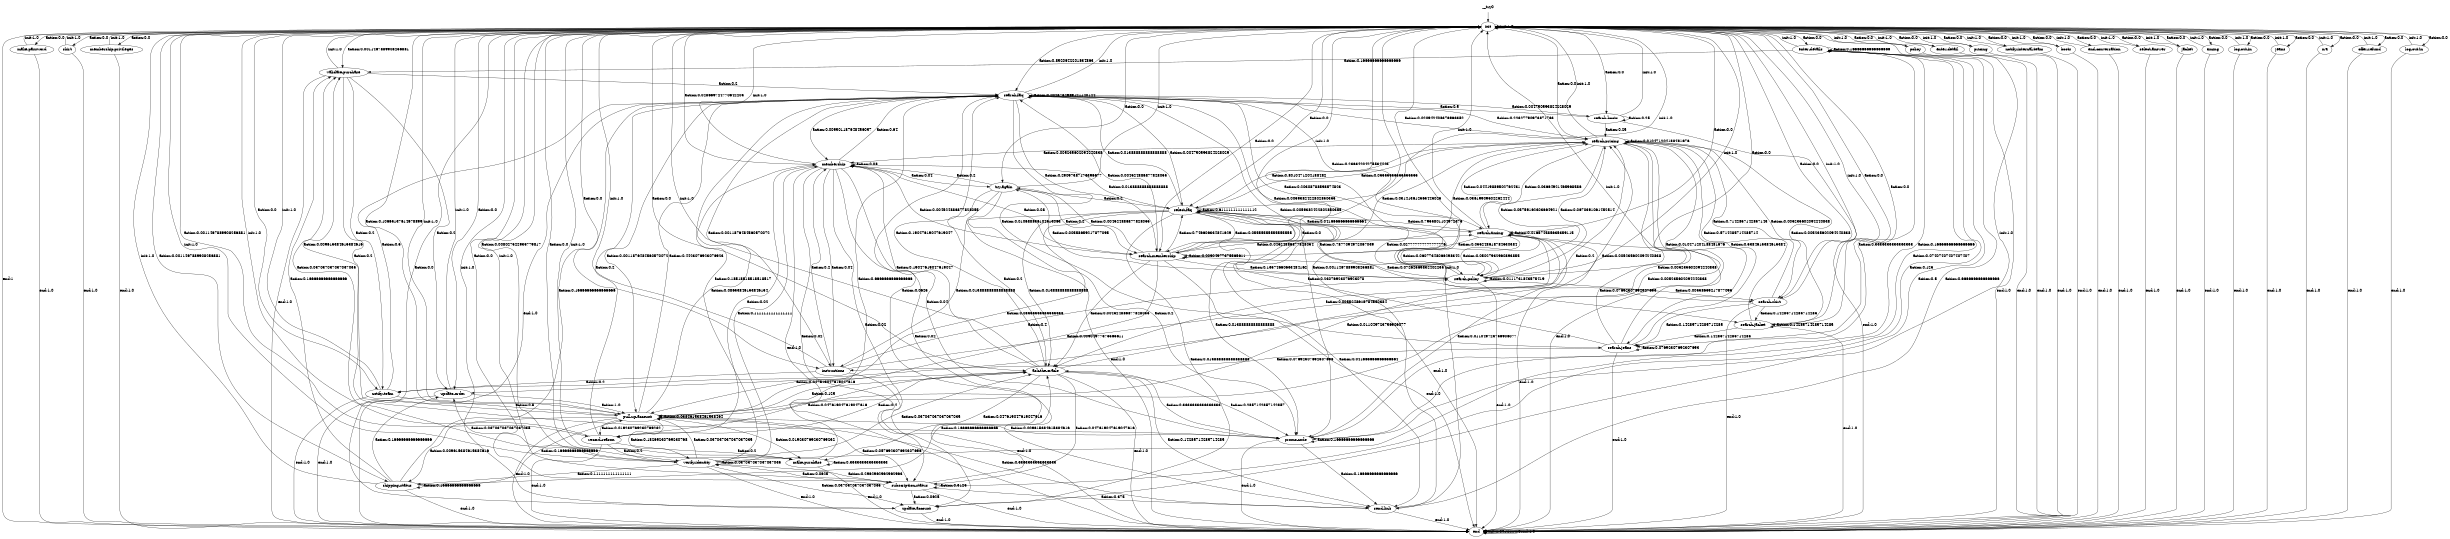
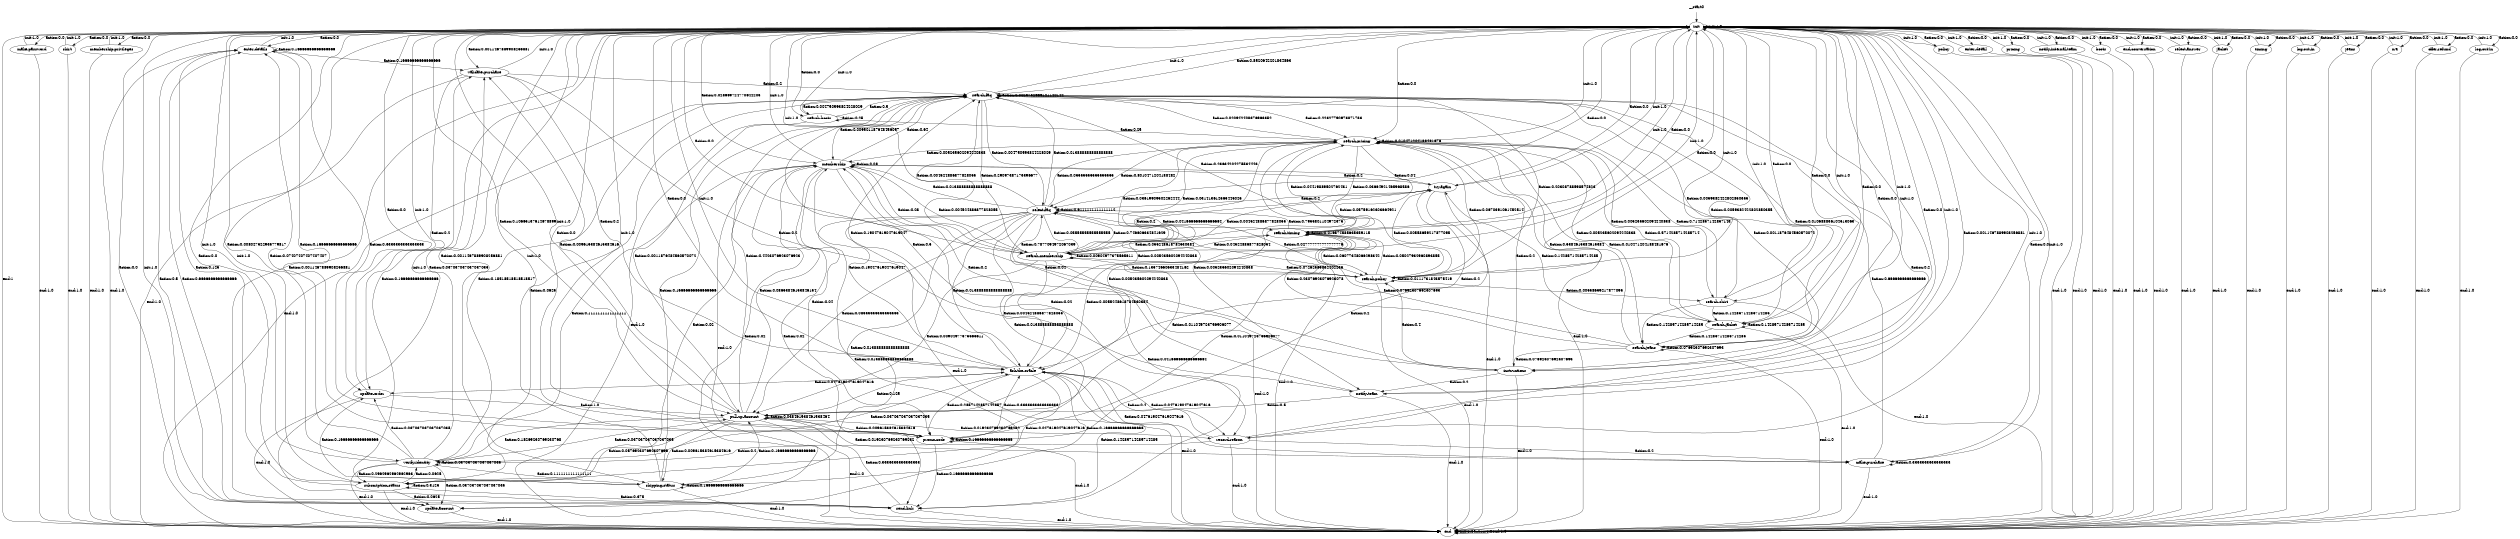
  digraph {
    n1 [label=init]
    n2 [label="make-password"]
    n3 [label=shirt]
    n4 [label="membership-privileges"]
    n5 [label="enter-details"]
    n6 [label="verify-identity"]
    n7 [label="try-again"]
    n8 [label=policy]
    n9 [label="update-account"]
    n10 [label="search-boots"]
    n11 [label="enter-detail"]
    n12 [label=pricing]
    n13 [label=membership]
    n14 [label="search-jacket"]
    n15 [label="shipping-status"]
    n16 [label=instructions]
    n17 [label="validate-purchase"]
    n18 [label="notify-internal-team"]
    n19 [label=boots]
    n20 [label="end-conversation"]
    n21 [label="search-membership"]
    n22 [label="select-answer"]
    n23 [label=jacket]
    n24 [label="record-reason"]
    n25 [label="subscription-status"]
    n26 [label="search-policy"]
    n27 [label=timing]
    n28 [label="search-jeans"]
    n29 [label="search-faq"]
    n30 [label="make-purchase"]
    n31 [label="log-out-in"]
    n32 [label="pull-up-account"]
    n33 [label=jeans]
    n34 [label="n/a"]
    n35 [label="offer-refund"]
    n36 [label="search-pricing"]
    n37 [label="notify-team"]
    n38 [label="promo-code"]
    n39 [label="log-out/in"]
    n40 [label="ask-the-oracle"]
    n41 [label="send-link"]
    n42 [label="search-timing"]
    n43 [label="select-faq"]
    n44 [label="search-shirt"]
    n45 [label="update-order"]
    n46 [label=end]
-   __start0 [shape=none label=__try0]
+   __start0 [shape=none]
    n1 -> n1 [label="init:1.0"]
    n1 -> n2 [label="action:0.0"]
    n1 -> n3 [label="action:0.0"]
    n1 -> n4 [label="action:0.0"]
    n1 -> n5 [label="action:0.0"]
    n1 -> n6 [label="action:0.008027522935779817"]
    n1 -> n7 [label="action:0.0"]
    n1 -> n8 [label="action:0.0"]
    n1 -> n9 [label="action:0.0"]
    n1 -> n10 [label="action:0.0"]
    n1 -> n11 [label="action:0.0"]
    n1 -> n12 [label="action:0.0"]
    n1 -> n13 [label="action:0.028669724770642203"]
    n1 -> n14 [label="action:0.0"]
    n1 -> n15 [label="action:0.0011467889908256881"]
    n1 -> n16 [label="action:0.0"]
    n1 -> n17 [label="action:0.0011467889908256881"]
    n1 -> n18 [label="action:0.0"]
    n1 -> n19 [label="action:0.0"]
    n1 -> n20 [label="action:0.0"]
    n1 -> n21 [label="action:0.0"]
    n1 -> n22 [label="action:0.0"]
    n1 -> n23 [label="action:0.0"]
    n1 -> n24 [label="action:0.0011467889908256881"]
    n1 -> n25 [label="action:0.0"]
    n1 -> n26 [label="action:0.0"]
    n1 -> n27 [label="action:0.0"]
    n1 -> n28 [label="action:0.0"]
    n1 -> n29 [label="action:0.8520642201834863"]
    n1 -> n30 [label="action:0.0"]
    n1 -> n31 [label="action:0.0"]
    n1 -> n32 [label="action:0.10665137614678899"]
    n1 -> n33 [label="action:0.0"]
    n1 -> n34 [label="action:0.0"]
    n1 -> n35 [label="action:0.0"]
    n1 -> n36 [label="action:0.0"]
    n1 -> n37 [label="action:0.0"]
    n1 -> n38 [label="action:0.0"]
    n1 -> n39 [label="action:0.0"]
    n1 -> n40 [label="action:0.0"]
    n1 -> n41 [label="action:0.0011467889908256881"]
    n1 -> n42 [label="action:0.0"]
    n1 -> n43 [label="action:0.0"]
    n1 -> n44 [label="action:0.0"]
    n1 -> n45 [label="action:0.0"]
    n1 -> n46 [label="end:1"]
    n2 -> n1 [label="init:1.0"]
    n2 -> n46 [label="end:1.0"]
    n3 -> n1 [label="init:1.0"]
    n3 -> n46 [label="end:1.0"]
    n4 -> n1 [label="init:1.0"]
    n4 -> n46 [label="end:1.0"]
    n5 -> n1 [label="init:1.0"]
    n5 -> n5 [label="action:0.16666666666666666"]
    n5 -> n17 [label="action:0.16666666666666666"]
    n5 -> n38 [label="action:0.16666666666666666"]
    n5 -> n46 [label="end:1.0"]
    n6 -> n1 [label="init:1.0"]
    n6 -> n5 [label="action:0.07407407407407407"]
    n6 -> n6 [label="action:0.037037037037037035"]
    n6 -> n9 [label="action:0.037037037037037035"]
    n6 -> n13 [label="action:0.1111111111111111"]
    n6 -> n15 [label="action:0.1111111111111111"]
    n6 -> n17 [label="action:0.037037037037037035"]
    n6 -> n25 [label="action:0.2962962962962963"]
    n6 -> n29 [label="action:0.18518518518518517"]
    n6 -> n32 [label="action:0.037037037037037035"]
    n6 -> n40 [label="action:0.037037037037037035"]
    n6 -> n45 [label="action:0.037037037037037035"]
    n6 -> n46 [label="end:1.0"]
    n7 -> n1 [label="init:1.0"]
    n7 -> n13 [label="action:0.2"]
    n7 -> n21 [label="action:0.2"]
    n7 -> n38 [label="action:0.2"]
    n7 -> n40 [label="action:0.2"]
    n7 -> n43 [label="action:0.2"]
    n7 -> n46 [label="end:1.0"]
    n8 -> n1 [label="init:1.0"]
    n8 -> n46 [label="end:1.0"]
    n9 -> n1 [label="init:1.0"]
    n9 -> n5 [label="action:0.5"]
    n9 -> n46 [label="end:1.0"]
    n10 -> n1 [label="init:1.0"]
    n10 -> n10 [label="action:0.25"]
    n10 -> n29 [label="action:0.5"]
    n10 -> n36 [label="action:0.25"]
    n10 -> n46 [label="end:1.0"]
    n11 -> n1 [label="init:1.0"]
    n11 -> n46 [label="end:1.0"]
    n12 -> n1 [label="init:1.0"]
    n12 -> n46 [label="end:1.0"]
    n13 -> n1 [label="init:1.0"]
    n13 -> n7 [label="action:0.04"]
    n13 -> n9 [label="action:0.02"]
    n13 -> n13 [label="action:0.08"]
    n13 -> n16 [label="action:0.04"]
    n13 -> n21 [label="action:0.08"]
    n13 -> n24 [label="action:0.02"]
    n13 -> n25 [label="action:0.02"]
    n13 -> n29 [label="action:0.64"]
    n13 -> n38 [label="action:0.04"]
    n13 -> n41 [label="action:0.02"]
    n13 -> n46 [label="end:1.0"]
    n14 -> n1 [label="init:1.0"]
+   n14 -> n7 [label="action:0.14285714285714285"]
    n14 -> n14 [label="action:0.14285714285714285"]
    n14 -> n28 [label="action:0.14285714285714285"]
    n14 -> n36 [label="action:0.5714285714285714"]
    n14 -> n46 [label="end:1.0"]
    n15 -> n1 [label="init:1.0"]
    n15 -> n15 [label="action:0.16666666666666666"]
    n15 -> n17 [label="action:0.16666666666666666"]
    n15 -> n29 [label="action:0.16666666666666666"]
    n15 -> n32 [label="action:0.16666666666666666"]
    n15 -> n40 [label="action:0.16666666666666666"]
    n15 -> n45 [label="action:0.16666666666666666"]
    n15 -> n46 [label="end:1.0"]
    n16 -> n1 [label="init:1.0"]
    n16 -> n13 [label="action:0.2"]
    n16 -> n26 [label="action:0.4"]
    n16 -> n36 [label="action:0.2"]
    n16 -> n37 [label="action:0.2"]
    n16 -> n46 [label="end:1.0"]
    n17 -> n1 [label="init:1.0"]
    n17 -> n29 [label="action:0.2"]
    n17 -> n37 [label="action:0.2"]
-   n17 -> n38 [label="action:0.2"]
+   n17 -> n40 [label="action:0.2"]
    n17 -> n45 [label="action:0.2"]
    n17 -> n46 [label="end:1.0"]
    n18 -> n1 [label="init:1.0"]
    n18 -> n46 [label="end:1.0"]
    n19 -> n1 [label="init:1.0"]
    n19 -> n46 [label="end:1.0"]
    n20 -> n1 [label="init:1.0"]
    n20 -> n46 [label="end:1.0"]
    n21 -> n1 [label="init:1.0"]
    n21 -> n7 [label="action:0.004524886877828055"]
    n21 -> n13 [label="action:0.004524886877828055"]
    n21 -> n21 [label="action:0.00904977375565611"]
    n21 -> n26 [label="action:0.13574660633484162"]
    n21 -> n29 [label="action:0.004524886877828055"]
    n21 -> n32 [label="action:0.00904977375565611"]
    n21 -> n36 [label="action:0.03619909502262444"]
    n21 -> n40 [label="action:0.004524886877828055"]
    n21 -> n42 [label="action:0.04524886877828054"]
    n21 -> n43 [label="action:0.746606334841629"]
    n21 -> n46 [label="end:1.0"]
    n22 -> n1 [label="init:1.0"]
    n22 -> n46 [label="end:1.0"]
    n23 -> n1 [label="init:1.0"]
    n23 -> n46 [label="end:1.0"]
    n24 -> n1 [label="init:1.0"]
    n24 -> n6 [label="action:0.2"]
    n24 -> n29 [label="action:0.2"]
    n24 -> n30 [label="action:0.2"]
    n24 -> n40 [label="action:0.4"]
    n24 -> n46 [label="end:1.0"]
    n25 -> n1 [label="init:1.0"]
    n25 -> n5 [label="action:0.125"]
    n25 -> n6 [label="action:0.0625"]
    n25 -> n9 [label="action:0.0625"]
    n25 -> n25 [label="action:0.3125"]
    n25 -> n29 [label="action:0.0625"]
    n25 -> n41 [label="action:0.375"]
    n25 -> n46 [label="end:1.0"]
    n26 -> n1 [label="init:1.0"]
    n26 -> n7 [label="action:0.00558659217877095"]
    n26 -> n21 [label="action:0.07262569832402235"]
    n26 -> n26 [label="action:0.0111731843575419"]
    n26 -> n36 [label="action:0.0670391061452514"]
    n26 -> n42 [label="action:0.05027932960893855"]
    n26 -> n43 [label="action:0.7877094972067039"]
    n26 -> n44 [label="action:0.00558659217877095"]
    n26 -> n46 [label="end:1.0"]
    n27 -> n1 [label="init:1.0"]
    n27 -> n46 [label="end:1.0"]
    n28 -> n1 [label="init:1.0"]
    n28 -> n16 [label="action:0.07692307692307693"]
    n28 -> n28 [label="action:0.07692307692307693"]
    n28 -> n36 [label="action:0.5384615384615384"]
    n28 -> n42 [label="action:0.07692307692307693"]
    n28 -> n43 [label="action:0.23076923076923078"]
    n28 -> n46 [label="end:1.0"]
    n29 -> n1 [label="init:1.0"]
    n29 -> n10 [label="action:0.004750593824228029"]
    n29 -> n13 [label="action:0.009501187648456057"]
    n29 -> n14 [label="action:0.0059382422802850355"]
    n29 -> n16 [label="action:0.0011876484560570072"]
    n29 -> n21 [label="action:0.29097387173396677"]
    n29 -> n26 [label="action:0.20308788598574823"]
    n29 -> n28 [label="action:0.010688836104513063"]
    n29 -> n29 [label="action:0.0023752969121140144"]
    n29 -> n32 [label="action:0.0011876484560570072"]
    n29 -> n36 [label="action:0.22327790973871733"]
    n29 -> n42 [label="action:0.23634204275534443"]
    n29 -> n43 [label="action:0.004750593824228029"]
    n29 -> n44 [label="action:0.0059382422802850355"]
    n29 -> n46 [label="end:1.0"]
    n30 -> n1 [label="init:1.0"]
    n30 -> n29 [label="action:0.6666666666666666"]
    n30 -> n30 [label="action:0.3333333333333333"]
    n30 -> n46 [label="end:1.0"]
    n31 -> n1 [label="init:1.0"]
    n31 -> n46 [label="end:1.0"]
    n32 -> n1 [label="init:1.0"]
    n32 -> n6 [label="action:0.18269230769230768"]
    n32 -> n13 [label="action:0.08653846153846154"]
    n32 -> n15 [label="action:0.009615384615384616"]
    n32 -> n17 [label="action:0.009615384615384616"]
    n32 -> n24 [label="action:0.019230769230769232"]
    n32 -> n25 [label="action:0.057692307692307696"]
    n32 -> n29 [label="action:0.4423076923076923"]
    n32 -> n30 [label="action:0.019230769230769232"]
    n32 -> n32 [label="action:0.038461538461538464"]
    n32 -> n38 [label="action:0.009615384615384616"]
    n32 -> n40 [label="action:0.125"]
    n32 -> n46 [label="end:1.0"]
    n33 -> n1 [label="init:1.0"]
    n33 -> n46 [label="end:1.0"]
    n34 -> n1 [label="init:1.0"]
    n34 -> n46 [label="end:1.0"]
    n35 -> n1 [label="init:1.0"]
    n35 -> n46 [label="end:1.0"]
    n36 -> n1 [label="init:1.0"]
    n36 -> n13 [label="action:0.005235602094240838"]
    n36 -> n14 [label="action:0.005235602094240838"]
    n36 -> n21 [label="action:0.031413612565445025"]
    n36 -> n26 [label="action:0.05759162303664921"]
    n36 -> n28 [label="action:0.010471204188481676"]
    n36 -> n29 [label="action:0.020942408376963352"]
    n36 -> n32 [label="action:0.005235602094240838"]
    n36 -> n36 [label="action:0.010471204188481676"]
    n36 -> n37 [label="action:0.005235602094240838"]
    n36 -> n42 [label="action:0.03664921465968586"]
    n36 -> n43 [label="action:0.8010471204188482"]
    n36 -> n44 [label="action:0.005235602094240838"]
    n36 -> n46 [label="end:1.0"]
    n37 -> n1 [label="init:1.0"]
    n37 -> n29 [label="action:0.5"]
    n37 -> n32 [label="action:0.5"]
    n37 -> n46 [label="end:1.0"]
    n38 -> n1 [label="init:1.0"]
    n38 -> n5 [label="action:0.3333333333333333"]
    n38 -> n38 [label="action:0.16666666666666666"]
    n38 -> n40 [label="action:0.3333333333333333"]
    n38 -> n41 [label="action:0.16666666666666666"]
    n38 -> n46 [label="end:1.0"]
    n39 -> n1 [label="init:1.0"]
    n39 -> n46 [label="end:1.0"]
    n40 -> n1 [label="init:1.0"]
    n40 -> n13 [label="action:0.19047619047619047"]
    n40 -> n24 [label="action:0.047619047619047616"]
    n40 -> n25 [label="action:0.047619047619047616"]
    n40 -> n29 [label="action:0.19047619047619047"]
    n40 -> n30 [label="action:0.047619047619047616"]
    n40 -> n36 [label="action:0.005235602094240838"]
    n40 -> n38 [label="action:0.2857142857142857"]
    n40 -> n41 [label="action:0.14285714285714285"]
    n40 -> n45 [label="action:0.047619047619047616"]
    n40 -> n46 [label="end:1.0"]
    n41 -> n1 [label="init:1.0"]
    n41 -> n5 [label="action:0.6666666666666666"]
    n41 -> n32 [label="action:0.3333333333333333"]
    n41 -> n46 [label="end:1.0"]
    n42 -> n1 [label="init:1.0"]
    n42 -> n21 [label="action:0.055248618784530384"]
    n42 -> n26 [label="action:0.06077348066298342"]
    n42 -> n32 [label="action:0.011049723756906077"]
    n42 -> n36 [label="action:0.04419889502762431"]
    n42 -> n38 [label="action:0.011049723756906077"]
    n42 -> n40 [label="action:0.0055248618784530384"]
    n42 -> n42 [label="action:0.016574585635359115"]
    n42 -> n43 [label="action:0.7955801104972375"]
    n42 -> n46 [label="end:1.0"]
    n43 -> n1 [label="init:1.0"]
    n43 -> n9 [label="action:0.013888888888888888"]
    n43 -> n13 [label="action:0.013888888888888888"]
-   n43 -> n16 [label="action:0.013888888888888888"]
+   n43 -> n15 [label="action:0.013888888888888888"]
    n43 -> n21 [label="action:0.05555555555555555"]
    n43 -> n26 [label="action:0.027777777777777776"]
    n43 -> n29 [label="action:0.013888888888888888"]
    n43 -> n32 [label="action:0.08333333333333333"]
    n43 -> n36 [label="action:0.05555555555555555"]
    n43 -> n38 [label="action:0.013888888888888888"]
    n43 -> n40 [label="action:0.013888888888888888"]
    n43 -> n41 [label="action:0.041666666666666664"]
    n43 -> n42 [label="action:0.041666666666666664"]
    n43 -> n43 [label="action:0.6111111111111112"]
    n43 -> n46 [label="end:1.0"]
    n44 -> n1 [label="init:1.0"]
    n44 -> n14 [label="action:0.14285714285714285"]
    n44 -> n28 [label="action:0.14285714285714285"]
    n44 -> n36 [label="action:0.7142857142857143"]
    n44 -> n46 [label="end:1.0"]
    n45 -> n1 [label="init:1.0"]
    n45 -> n32 [label="action:1.0"]
    n45 -> n46 [label="end:1.0"]
    n46 -> n46 [label="init:1.0"]
    n46 -> n46 [label="action:1.0"]
    n46 -> n46 [label="end:1.0"]
    __start0 -> n1
  }
